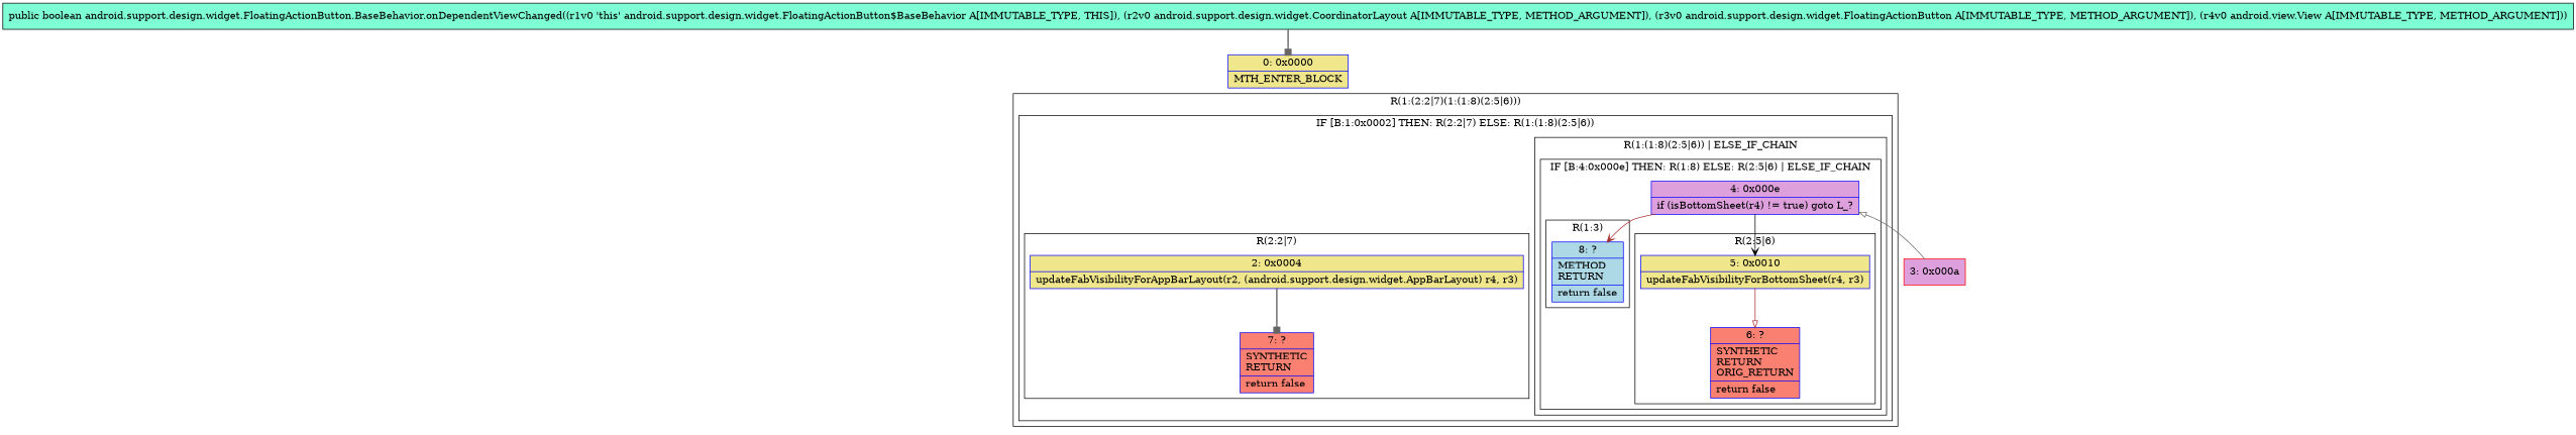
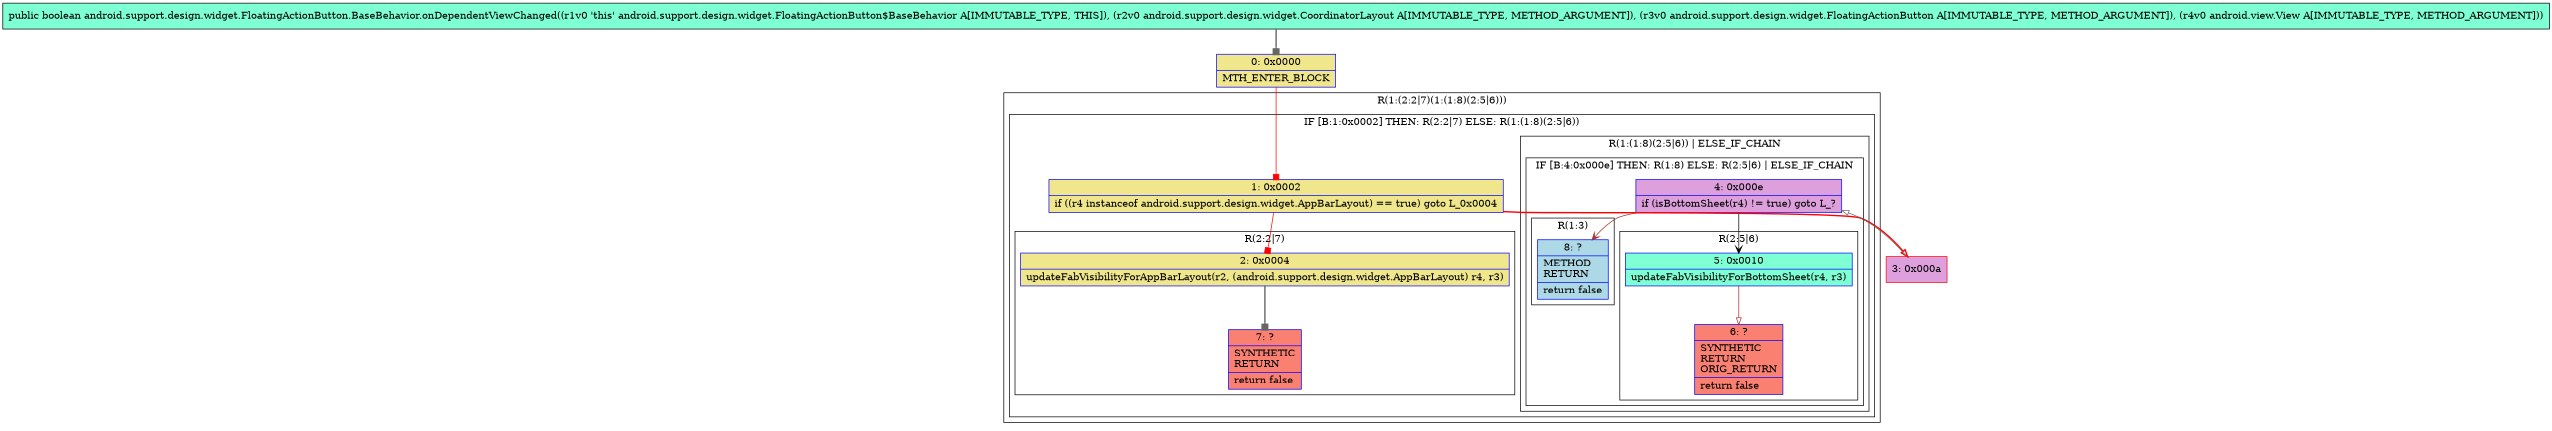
  digraph {
    node [color=blue fillcolor=khaki shape=record style=filled]
    edge [arrowhead=box color=gray40 style=solid]
    n1 [label="{2\:\ 0x0004|updateFabVisibilityForAppBarLayout(r2, (android.support.design.widget.AppBarLayout) r4, r3)\l}"]
    n2 [fillcolor=salmon label="{7\:\ ?|SYNTHETIC\lRETURN\l|return false\l}"]
    n3 [fillcolor=lightblue label="{8\:\ ?|METHOD\lRETURN\l|return false\l}"]
-   n4 [label="{5\:\ 0x0010|updateFabVisibilityForBottomSheet(r4, r3)\l}"]
+   n4 [fillcolor=aquamarine label="{5\:\ 0x0010|updateFabVisibilityForBottomSheet(r4, r3)\l}"]
    n5 [fillcolor=salmon label="{6\:\ ?|SYNTHETIC\lRETURN\lORIG_RETURN\l|return false\l}"]
    n6 [fillcolor=plum label="{4\:\ 0x000e|if (isBottomSheet(r4) != true) goto L_?\l}"]
+   n7 [label="{1\:\ 0x0002|if ((r4 instanceof android.support.design.widget.AppBarLayout) == true) goto L_0x0004\l}"]
    n8 [color=red fillcolor=plum label="{3\:\ 0x000a}"]
    n9 [label="{0\:\ 0x0000|MTH_ENTER_BLOCK\l}"]
    n10 [fillcolor=aquamarine label="{public boolean android.support.design.widget.FloatingActionButton.BaseBehavior.onDependentViewChanged((r1v0 'this' android.support.design.widget.FloatingActionButton$BaseBehavior A[IMMUTABLE_TYPE, THIS]), (r2v0 android.support.design.widget.CoordinatorLayout A[IMMUTABLE_TYPE, METHOD_ARGUMENT]), (r3v0 android.support.design.widget.FloatingActionButton A[IMMUTABLE_TYPE, METHOD_ARGUMENT]), (r4v0 android.view.View A[IMMUTABLE_TYPE, METHOD_ARGUMENT])) }" color=""]
    subgraph cluster_1 {
      label="R(1:(2:2|7)(1:(1:8)(2:5|6)))"
      subgraph cluster_2 {
        label="IF [B:1:0x0002] THEN: R(2:2|7) ELSE: R(1:(1:8)(2:5|6))"
+       n7
        subgraph cluster_3 {
          label="R(2:2|7)"
          n1
          n2
        }
        subgraph cluster_4 {
          label="R(1:(1:8)(2:5|6)) | ELSE_IF_CHAIN\l"
          subgraph cluster_5 {
            label="IF [B:4:0x000e] THEN: R(1:8) ELSE: R(2:5|6) | ELSE_IF_CHAIN\l"
            n6
            subgraph cluster_6 {
              label="R(1:3)"
              n3
            }
            subgraph cluster_7 {
              label="R(2:5|6)"
              n4
              n5
            }
          }
        }
      }
    }
    n1 -> n2 [style=bold]
    n4 -> n5 [arrowhead=onormal color=brown]
    n6 -> n3 [arrowhead=vee color=brown]
    n6 -> n4 [arrowhead=vee color=black]
+   n7 -> n1 [color=red]
+   n7 -> n8 [arrowhead=onormal color=red style=bold]
    n8 -> n6 [arrowhead=onormal]
+   n9 -> n7 [color=red]
    n10 -> n9 [style=bold]
  }
